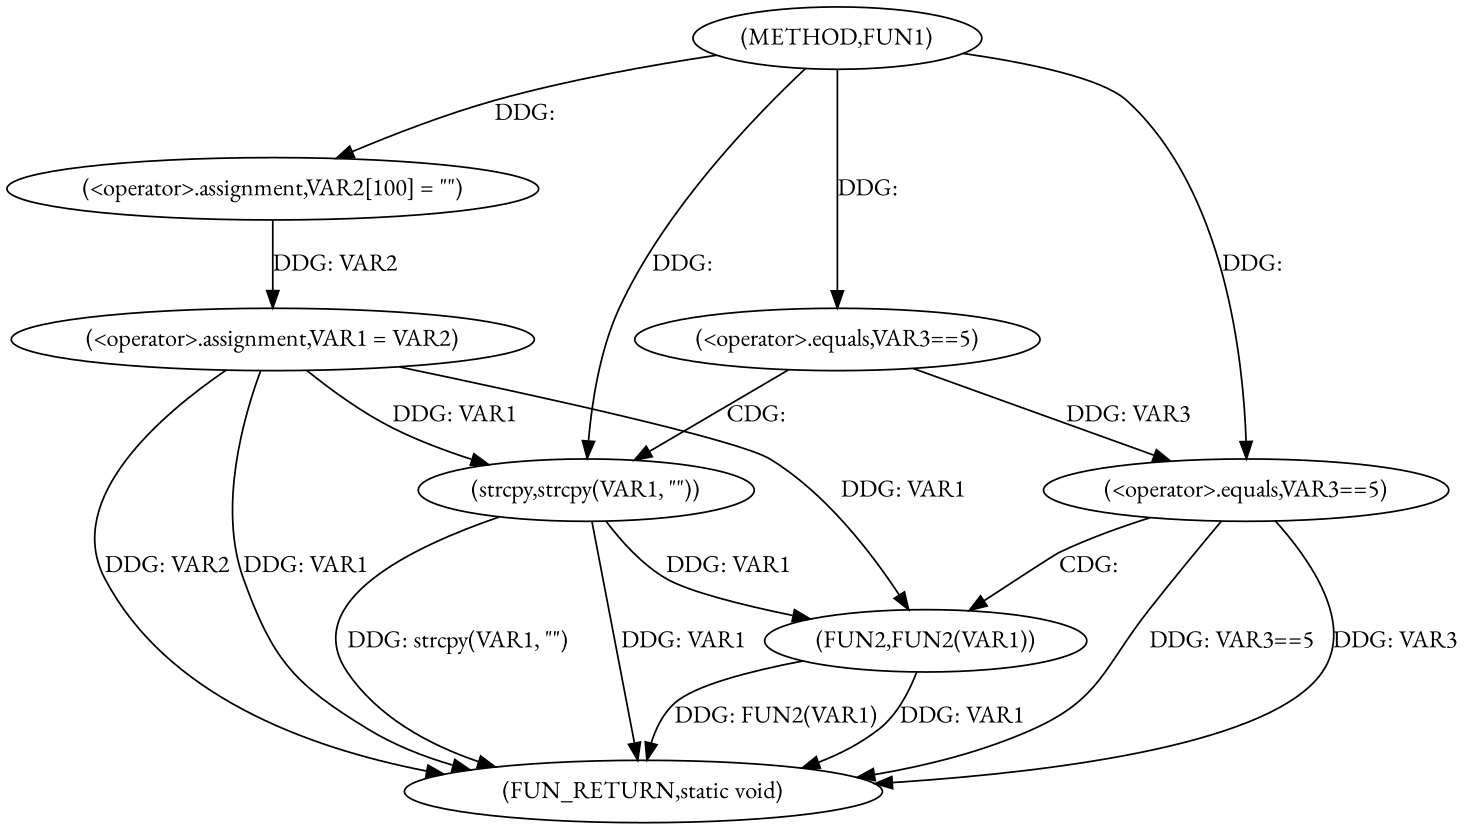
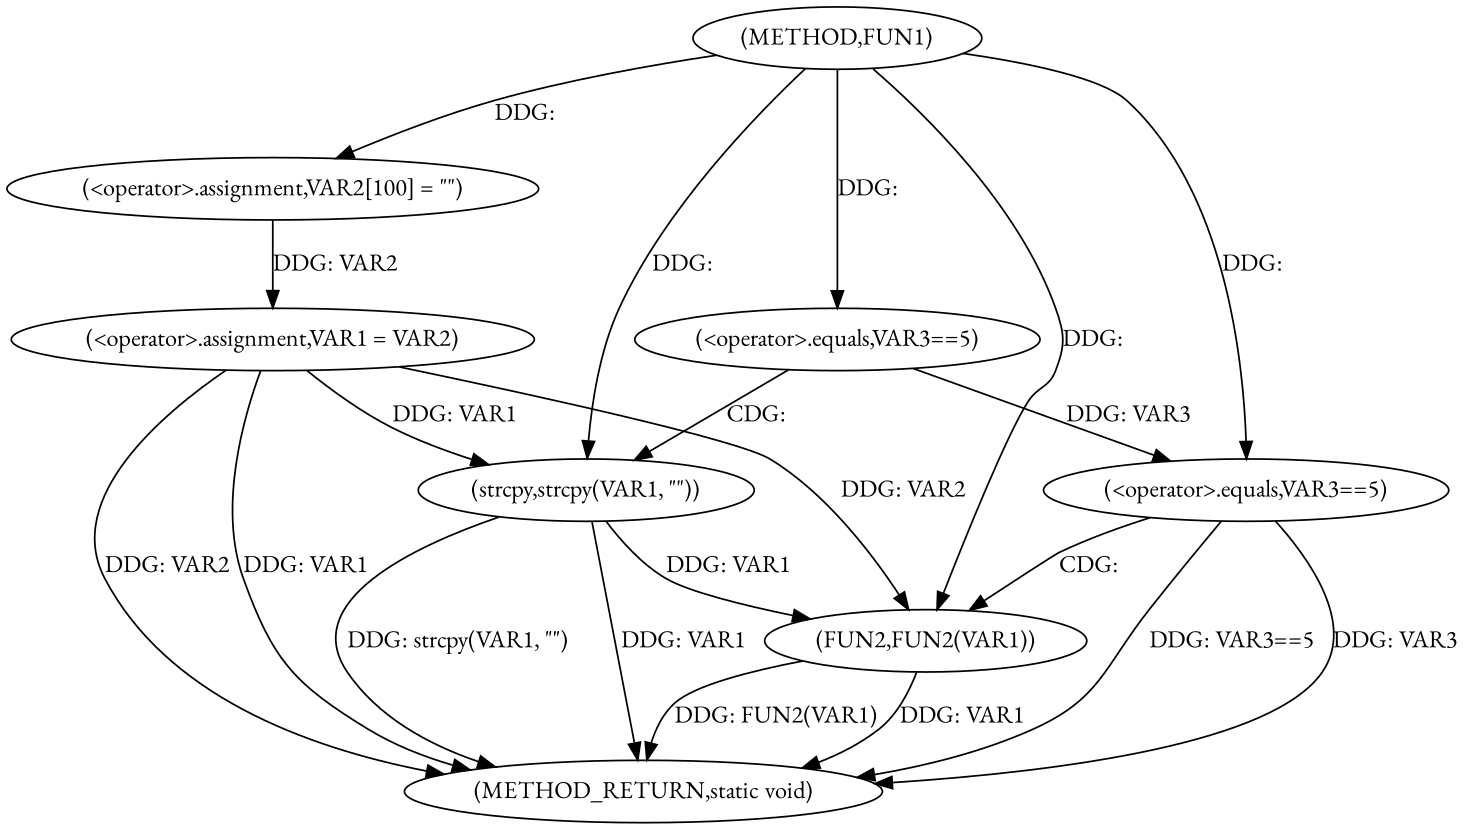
  digraph {
    fontname="EB Garamond"
    node [fontname="EB Garamond"]
    edge [fontname="EB Garamond"]
    n1 [label="(METHOD,FUN1)"]
    n2 [label="(<operator>.assignment,VAR2[100] = \"\")"]
    n3 [label="(<operator>.equals,VAR3==5)"]
    n4 [label="(strcpy,strcpy(VAR1, \"\"))"]
    n5 [label="(<operator>.equals,VAR3==5)"]
    n6 [label="(FUN2,FUN2(VAR1))"]
    n7 [label="(<operator>.assignment,VAR1 = VAR2)"]
-   n8 [label="(FUN_RETURN,static void)"]
+   n8 [label="(METHOD_RETURN,static void)"]
    n1 -> n2 [label="DDG: "]
    n1 -> n3 [label="DDG: "]
    n1 -> n4 [label="DDG: "]
    n1 -> n5 [label="DDG: "]
+   n1 -> n6 [label="DDG: "]
    n2 -> n7 [label="DDG: VAR2"]
    n3 -> n4 [label="CDG: "]
    n3 -> n5 [label="DDG: VAR3"]
    n4 -> n6 [label="DDG: VAR1"]
    n4 -> n8 [label="DDG: strcpy(VAR1, \"\")"]
    n4 -> n8 [label="DDG: VAR1"]
    n5 -> n6 [label="CDG: "]
    n5 -> n8 [label="DDG: VAR3"]
    n5 -> n8 [label="DDG: VAR3==5"]
    n6 -> n8 [label="DDG: FUN2(VAR1)"]
    n6 -> n8 [label="DDG: VAR1"]
    n7 -> n4 [label="DDG: VAR1"]
-   n7 -> n6 [label="DDG: VAR1"]
+   n7 -> n6 [label="DDG: VAR2"]
    n7 -> n8 [label="DDG: VAR1"]
    n7 -> n8 [label="DDG: VAR2"]
  }
